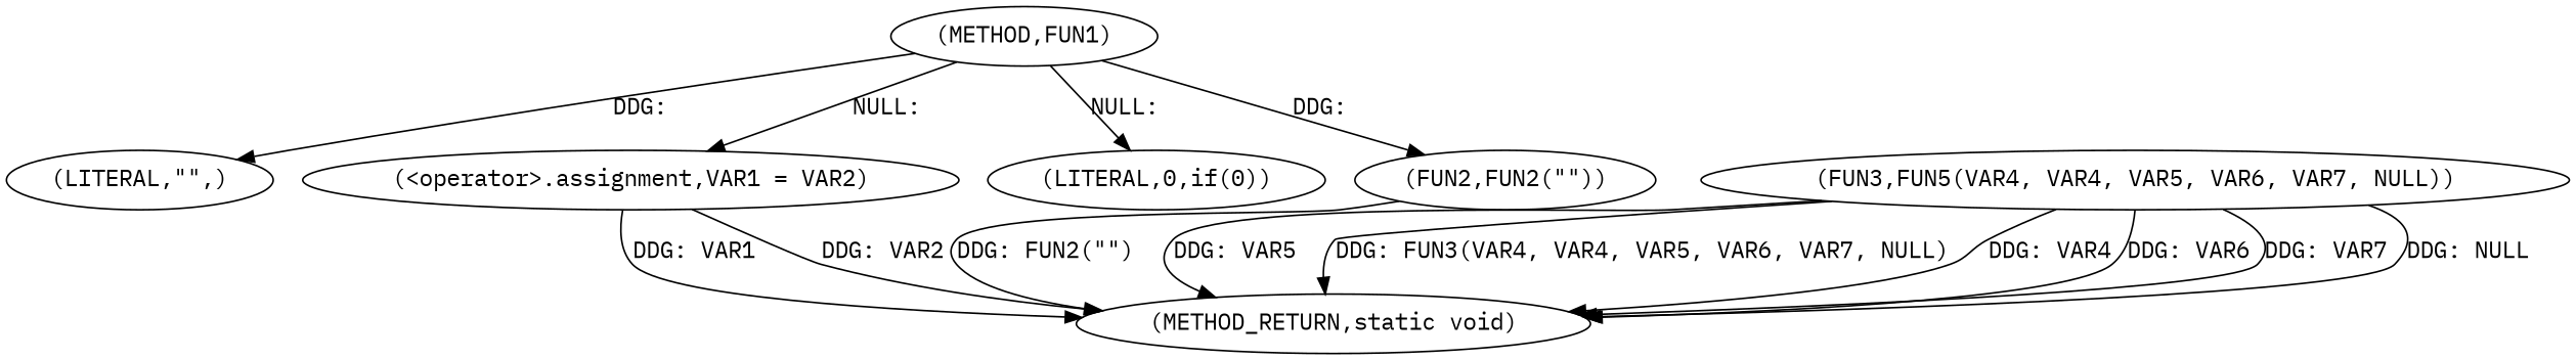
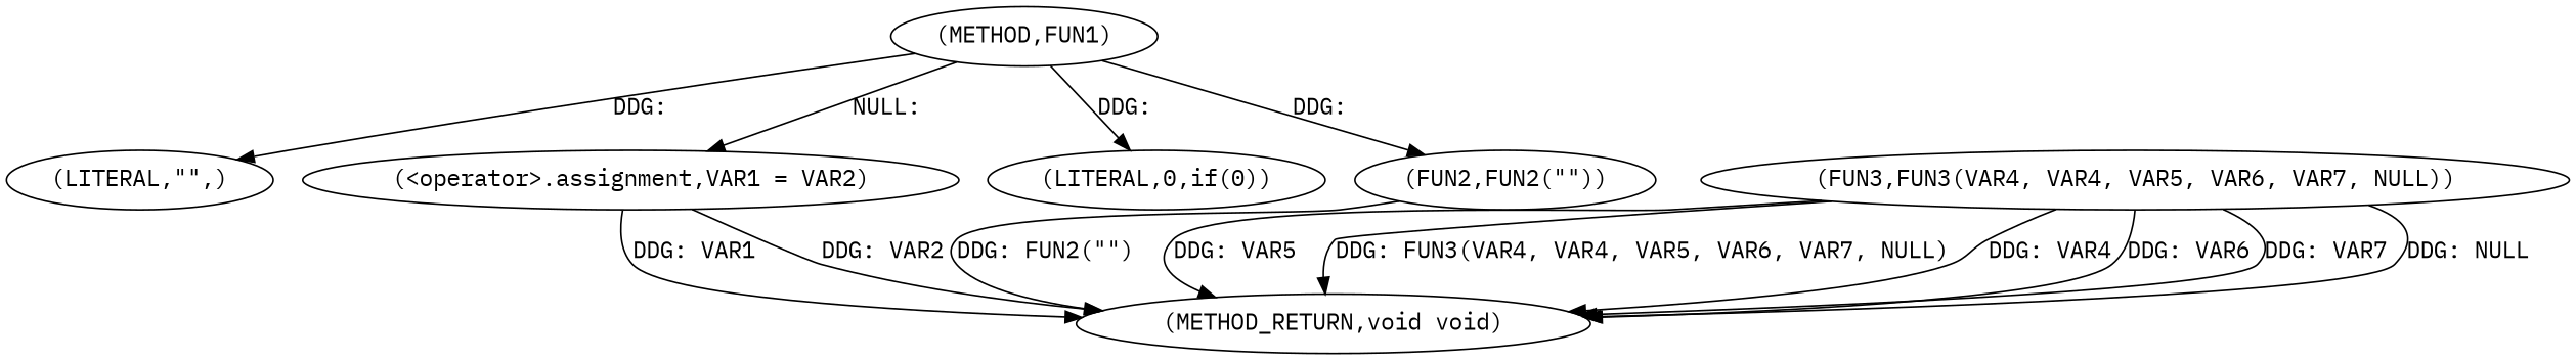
  digraph {
    fontname="IBM Plex Mono"
    node [fontname="IBM Plex Mono"]
    edge [fontname="IBM Plex Mono"]
    n1 [label="(METHOD,FUN1)"]
    n2 [label="(LITERAL,\"\",)"]
    n3 [label="(<operator>.assignment,VAR1 = VAR2)"]
    n4 [label="(LITERAL,0,if(0))"]
    n5 [label="(FUN2,FUN2(\"\"))"]
-   n6 [label="(METHOD_RETURN,static void)"]
-   n7 [label="(FUN3,FUN5(VAR4, VAR4, VAR5, VAR6, VAR7, NULL))"]
+   n6 [label="(METHOD_RETURN,void void)"]
+   n7 [label="(FUN3,FUN3(VAR4, VAR4, VAR5, VAR6, VAR7, NULL))"]
    n1 -> n2 [label="DDG: "]
    n1 -> n3 [label="NULL: "]
-   n1 -> n4 [label="NULL: "]
+   n1 -> n4 [label="DDG: "]
    n1 -> n5 [label="DDG: "]
    n3 -> n6 [label="DDG: VAR1"]
    n3 -> n6 [label="DDG: VAR2"]
    n5 -> n6 [label="DDG: FUN2(\"\")"]
    n7 -> n6 [label="DDG: VAR5"]
    n7 -> n6 [label="DDG: FUN3(VAR4, VAR4, VAR5, VAR6, VAR7, NULL)"]
    n7 -> n6 [label="DDG: VAR4"]
    n7 -> n6 [label="DDG: VAR6"]
    n7 -> n6 [label="DDG: VAR7"]
    n7 -> n6 [label="DDG: NULL"]
  }
